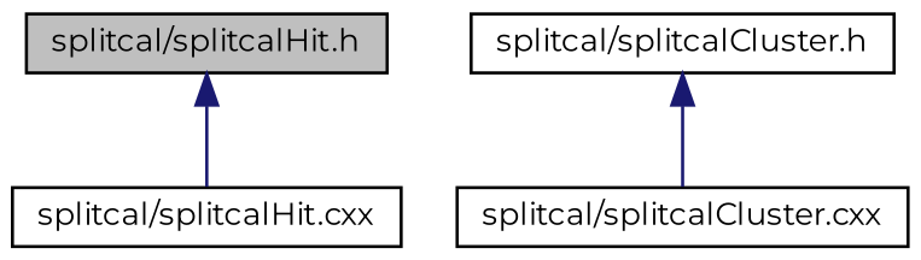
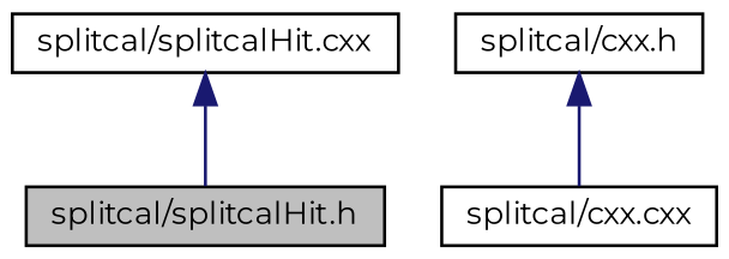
  digraph {
    fontname=Montserrat
    node [color=black fillcolor=white fontname=Montserrat fontsize=10 shape=record style=filled]
    edge [color=midnightblue dir=back fontname=Montserrat fontsize=10 labelfontname=Helvetica labelfontsize=10 style=solid]
    n1 [fillcolor=grey75 fontcolor=black height=0.2 label="splitcal/splitcalHit.h" width=0.4]
    n2 [height=0.2 label="splitcal/splitcalHit.cxx" width=0.4]
-   n3 [height=0.2 label="splitcal/splitcalCluster.h" width=0.4]
-   n4 [height=0.2 label="splitcal/splitcalCluster.cxx" width=0.4]
-   n1 -> n2
+   n3 [height=0.2 label="splitcal/cxx.h" width=0.4]
+   n4 [height=0.2 label="splitcal/cxx.cxx" width=0.4]
+   n2 -> n1
    n3 -> n4
  }
